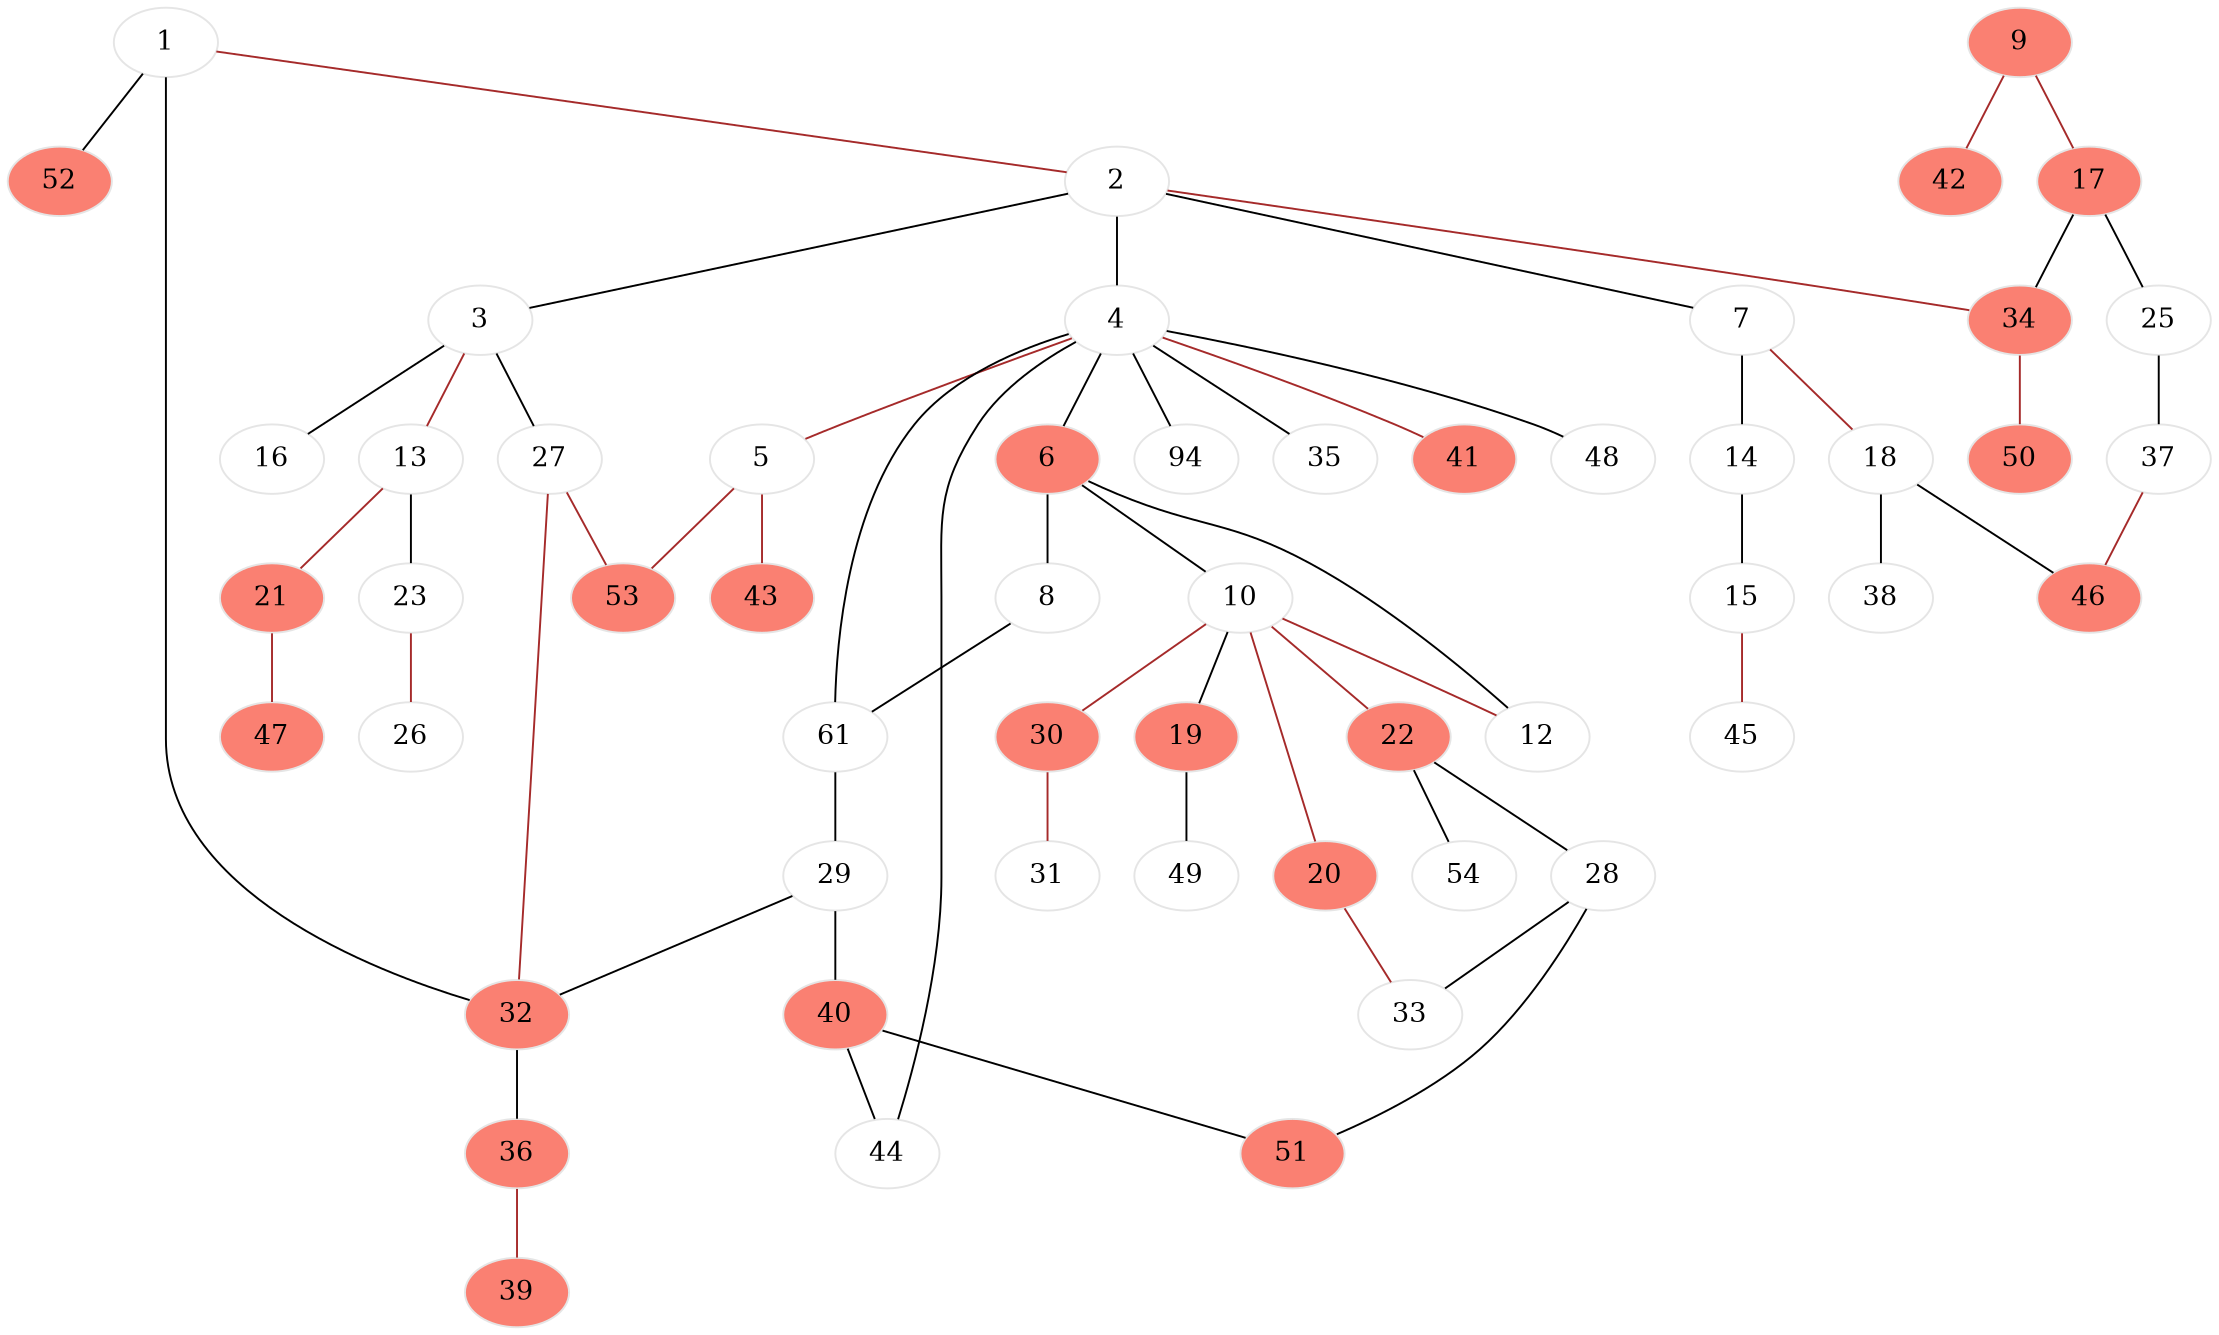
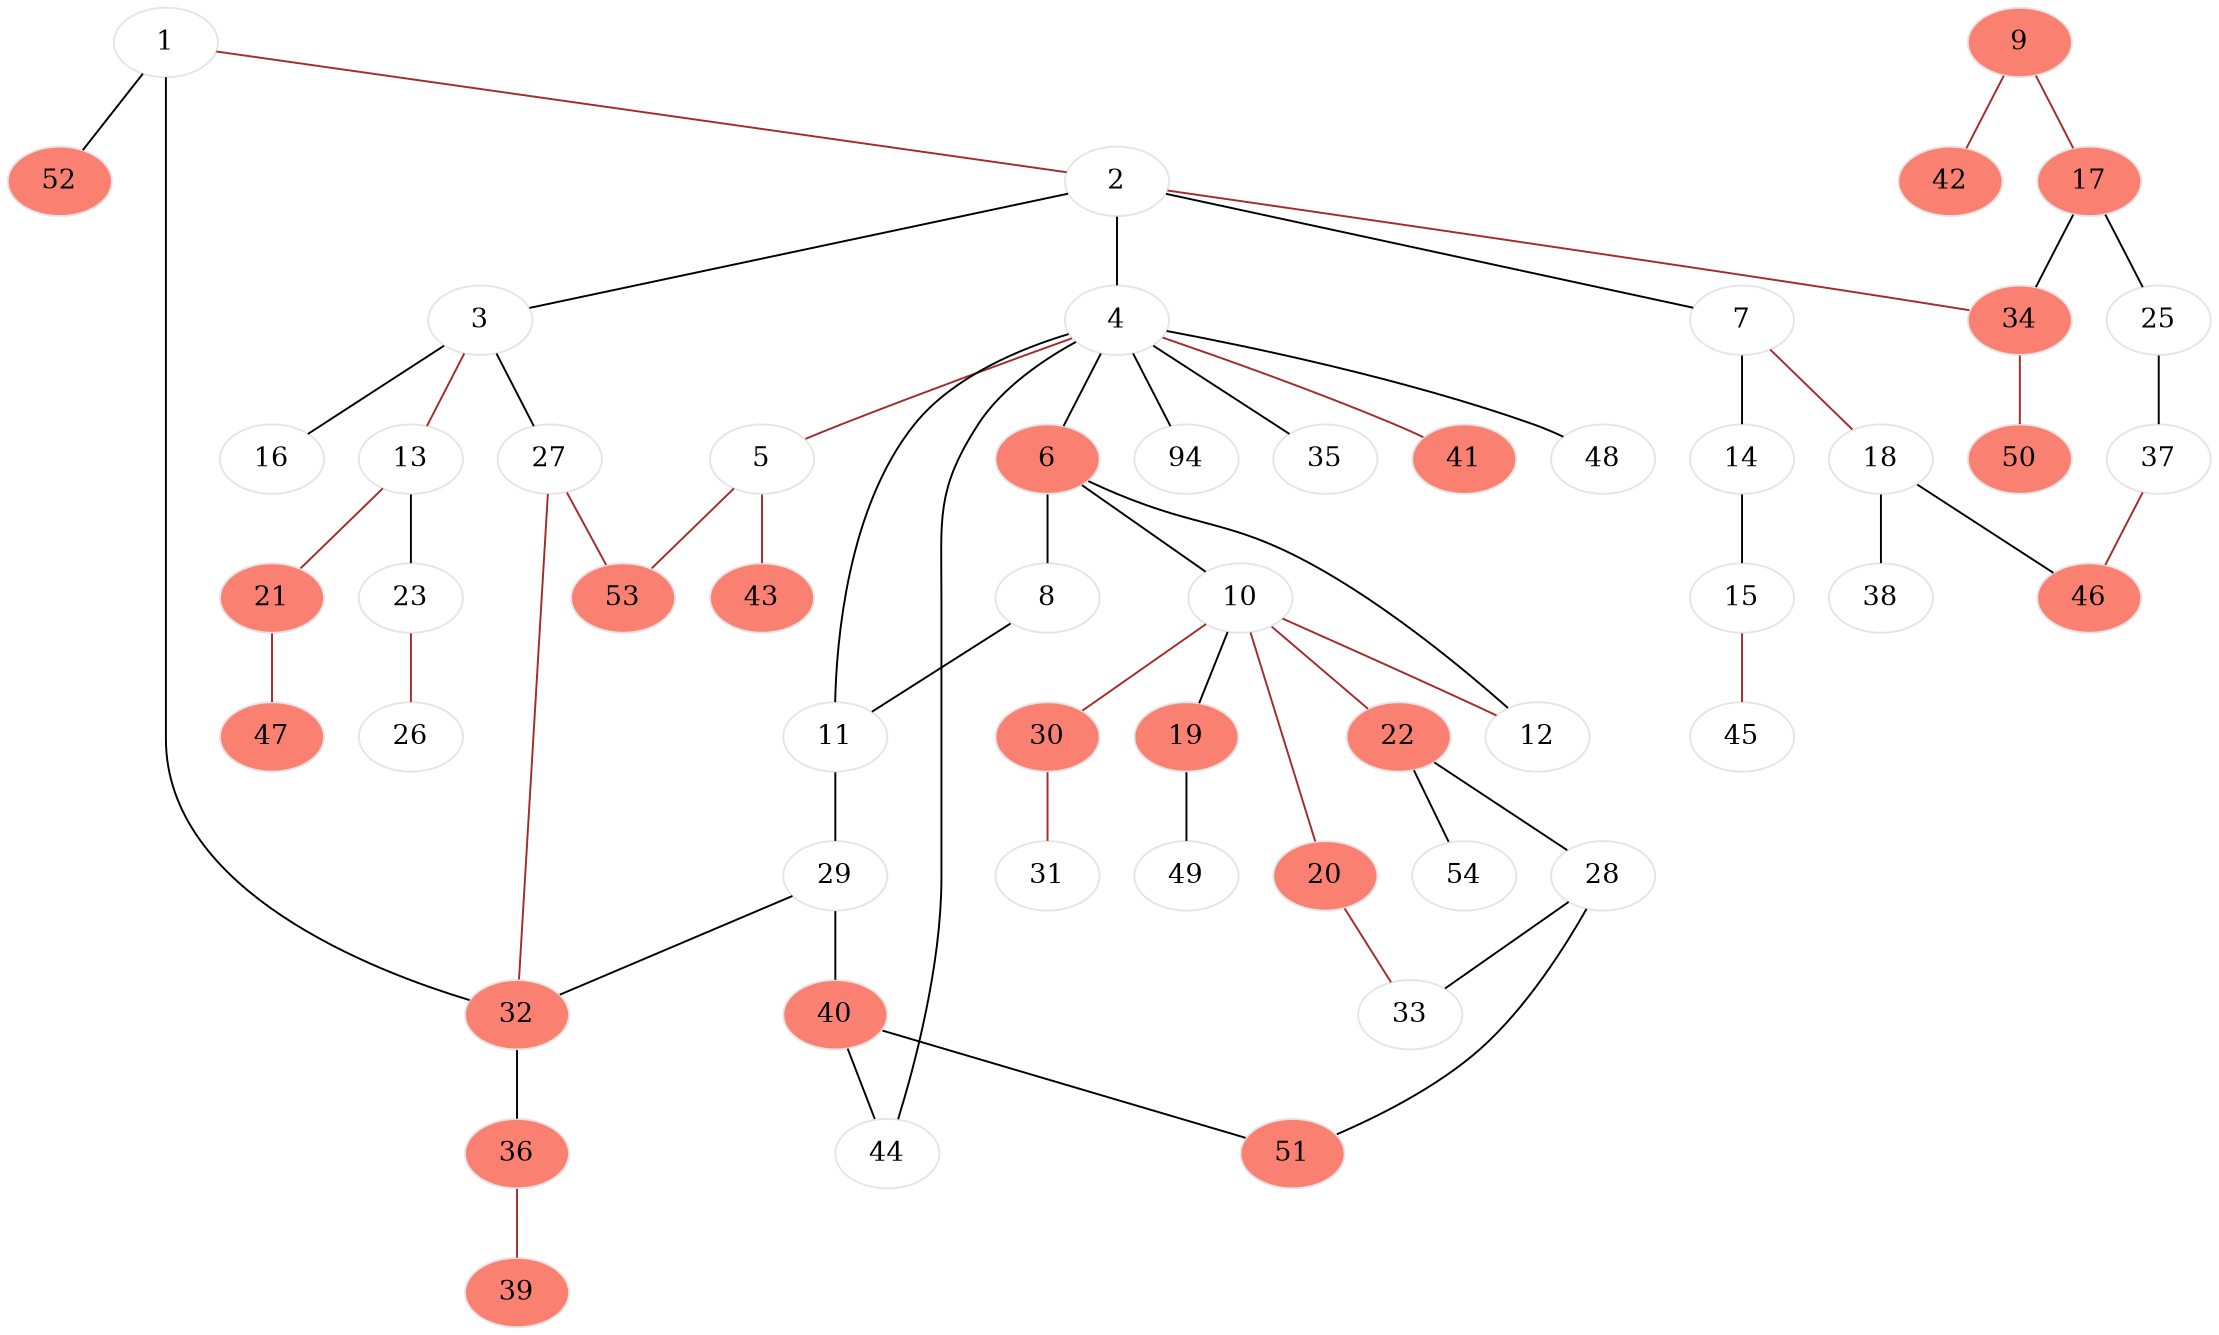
  graph {
    node [color=gray90 fillcolor=white style=filled]
    edge [color=black]
    1
    2
    32 [fillcolor=salmon]
    52 [fillcolor=salmon]
    3
    4
    7
    34 [fillcolor=salmon]
    36 [fillcolor=salmon]
    13
    16
    27
    5
    6 [fillcolor=salmon]
-   11 [label=61]
+   11
    n16 [label=94]
    35
    41 [fillcolor=salmon]
    44
    48
    14
    18
    50 [fillcolor=salmon]
    21 [fillcolor=salmon]
    23
    53 [fillcolor=salmon]
    43 [fillcolor=salmon]
    8
    10
    12
    29
    9 [fillcolor=salmon]
    17 [fillcolor=salmon]
    42 [fillcolor=salmon]
    19 [fillcolor=salmon]
    20 [fillcolor=salmon]
    22 [fillcolor=salmon]
    30 [fillcolor=salmon]
    15
    38
    46 [fillcolor=salmon]
    25
    49
    33
    28
    54
    31
    40 [fillcolor=salmon]
    47 [fillcolor=salmon]
    26
    45
    37
    51 [fillcolor=salmon]
    39 [fillcolor=salmon]
    1 -- 2 [color=brown]
    1 -- 32
    1 -- 52
    2 -- 3
    2 -- 4
    2 -- 7
    2 -- 34 [color=brown]
    32 -- 36
    3 -- 13 [color=brown]
    3 -- 16
    3 -- 27
    4 -- 5 [color=brown]
    4 -- 6
    4 -- 11
    4 -- n16
    4 -- 35
    4 -- 41 [color=brown]
    4 -- 44
    4 -- 48
    7 -- 14
    7 -- 18 [color=brown]
    34 -- 50 [color=brown]
    36 -- 39 [color=brown]
    13 -- 21 [color=brown]
    13 -- 23
    27 -- 32 [color=brown]
    27 -- 53 [color=brown]
    5 -- 53 [color=brown]
    5 -- 43 [color=brown]
    6 -- 8
    6 -- 10
    6 -- 12
    11 -- 29
    14 -- 15
    18 -- 38
    18 -- 46
    21 -- 47 [color=brown]
    23 -- 26 [color=brown]
    8 -- 11
    10 -- 12 [color=brown]
    10 -- 19
    10 -- 20 [color=brown]
    10 -- 22 [color=brown]
    10 -- 30 [color=brown]
    29 -- 32
    29 -- 40
    9 -- 17 [color=brown]
    9 -- 42 [color=brown]
    17 -- 34
    17 -- 25
    19 -- 49
    20 -- 33 [color=brown]
    22 -- 28
    22 -- 54
    30 -- 31 [color=brown]
    15 -- 45 [color=brown]
    25 -- 37
    28 -- 33
    28 -- 51
    40 -- 44
    40 -- 51
    37 -- 46 [color=brown]
  }
